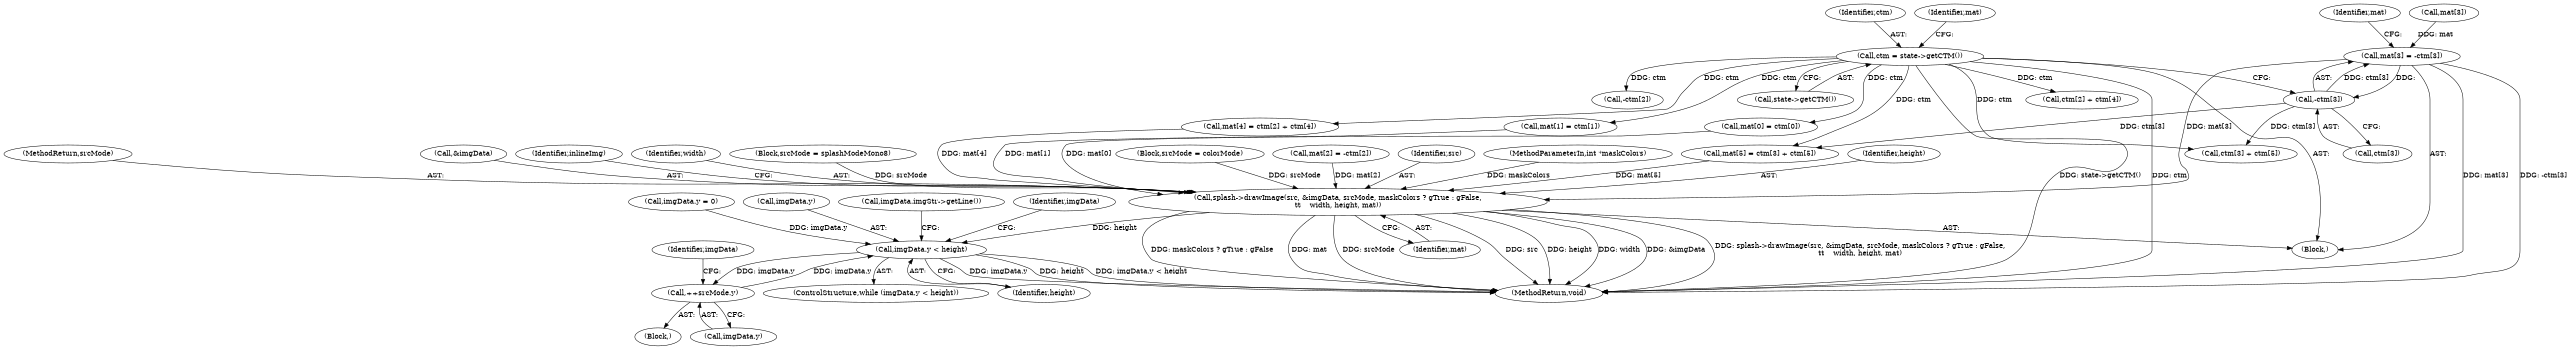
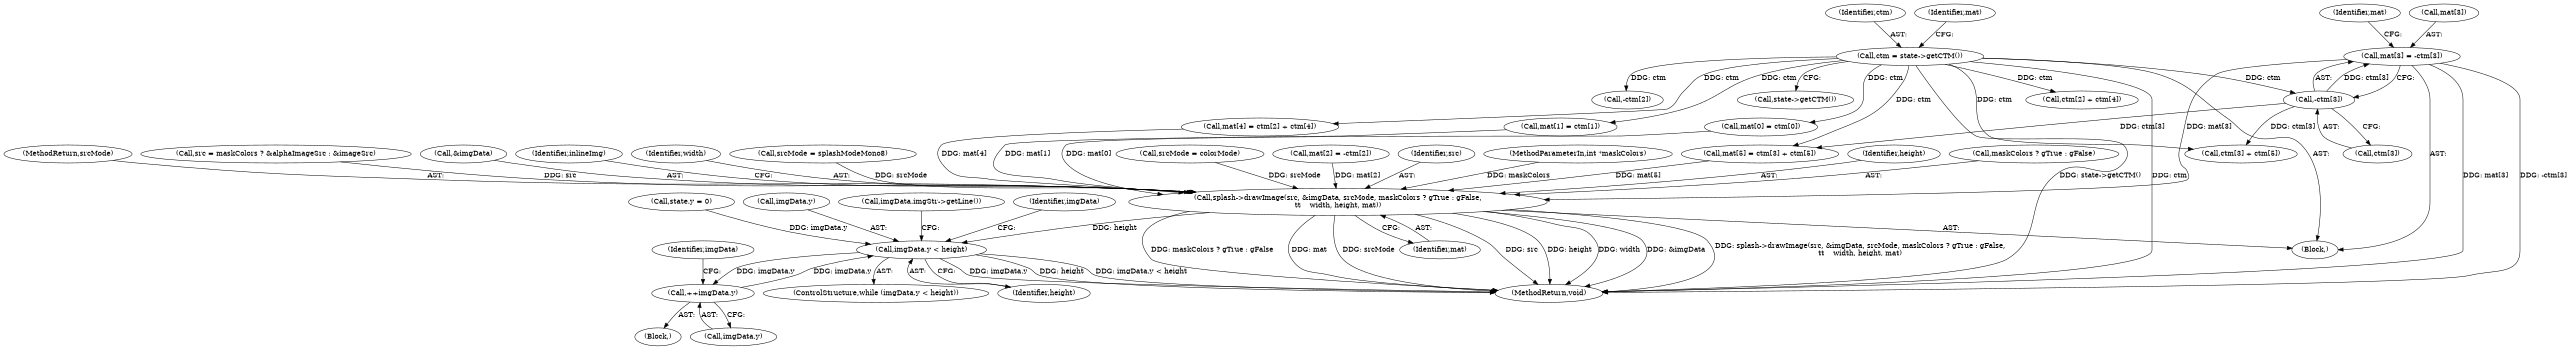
  digraph {
    n1 [label="(Call,mat[3] = -ctm[3])"]
    n2 [label="(Call,-ctm[3])"]
    n3 [label="(Call,splash->drawImage(src, &imgData, srcMode, maskColors ? gTrue : gFalse,\n\t\t    width, height, mat))"]
    n4 [label="(Block,)"]
    n5 [label="(MethodReturn,void)"]
    n6 [label="(Call,ctm[3] + ctm[5])"]
    n7 [label="(Call,mat[5] = ctm[3] + ctm[5])"]
    n8 [label="(Call,ctm[3])"]
    n9 [label="(Call,imgData.y < height)"]
    n10 [label="(Identifier,mat)"]
    n11 [label="(Call,ctm = state->getCTM())"]
    n12 [label="(Call,ctm[2] + ctm[4])"]
    n13 [label="(Call,-ctm[2])"]
    n14 [label="(Call,mat[4] = ctm[2] + ctm[4])"]
    n15 [label="(Call,mat[1] = ctm[1])"]
    n16 [label="(Call,state->getCTM())"]
    n17 [label="(Call,mat[0] = ctm[0])"]
-   n18 [label="(Call,++srcMode.y)"]
+   n18 [label="(Call,++imgData.y)"]
    n19 [label="(ControlStructure,while (imgData.y < height))"]
    n20 [label="(Identifier,height)"]
    n21 [label="(Block,)"]
    n22 [label="(Call,imgData.y)"]
-   n23 [label="(Block,srcMode = colorMode)"]
+   n23 [label="(Call,srcMode = colorMode)"]
    n24 [label="(Call,mat[2] = -ctm[2])"]
    n25 [label="(Identifier,mat)"]
    n26 [label="(Identifier,src)"]
    n27 [label="(Identifier,ctm)"]
    n28 [label="(MethodParameterIn,int *maskColors)"]
    n29 [label="(Identifier,height)"]
+   n30 [label="(Call,maskColors ? gTrue : gFalse)"]
    n31 [label="(MethodReturn,srcMode)"]
    n32 [label="(Call,imgData.imgStr->getLine())"]
+   n33 [label="(Call,src = maskColors ? &alphaImageSrc : &imageSrc)"]
    n34 [label="(Call,&imgData)"]
    n35 [label="(Identifier,imgData)"]
-   n36 [label="(Call,imgData.y = 0)"]
+   n36 [label="(Call,state.y = 0)"]
    n37 [label="(Identifier,inlineImg)"]
    n38 [label="(Call,imgData.y)"]
    n39 [label="(Call,mat[3])"]
    n40 [label="(Identifier,mat)"]
    n41 [label="(Identifier,width)"]
    n42 [label="(Identifier,imgData)"]
-   n43 [label="(Block,srcMode = splashModeMono8)"]
-   n1 -> n2 [label="DDG: "]
+   n43 [label="(Call,srcMode = splashModeMono8)"]
+   n1 -> n2 [label="CFG: "]
    n1 -> n3 [label="DDG: mat[3]"]
    n1 -> n4 [label="AST: "]
    n1 -> n5 [label="DDG: -ctm[3]"]
    n1 -> n5 [label="DDG: mat[3]"]
    n2 -> n1 [label="AST: "]
    n2 -> n1 [label="DDG: ctm[3]"]
    n2 -> n6 [label="DDG: ctm[3]"]
    n2 -> n7 [label="DDG: ctm[3]"]
    n2 -> n8 [label="CFG: "]
    n3 -> n4 [label="AST: "]
    n3 -> n5 [label="DDG: width"]
    n3 -> n5 [label="DDG: &imgData"]
    n3 -> n5 [label="DDG: splash->drawImage(src, &imgData, srcMode, maskColors ? gTrue : gFalse,\n\t\t    width, height, mat)"]
    n3 -> n5 [label="DDG: maskColors ? gTrue : gFalse"]
    n3 -> n5 [label="DDG: mat"]
    n3 -> n5 [label="DDG: srcMode"]
    n3 -> n5 [label="DDG: src"]
    n3 -> n5 [label="DDG: height"]
    n3 -> n9 [label="DDG: height"]
    n3 -> n10 [label="CFG: "]
    n7 -> n3 [label="DDG: mat[5]"]
    n8 -> n2 [label="AST: "]
    n9 -> n5 [label="DDG: imgData.y"]
    n9 -> n5 [label="DDG: height"]
    n9 -> n5 [label="DDG: imgData.y < height"]
    n9 -> n18 [label="DDG: imgData.y"]
    n9 -> n19 [label="AST: "]
    n9 -> n20 [label="CFG: "]
    n10 -> n3 [label="AST: "]
-   n11 -> n2 [label="CFG: "]
+   n11 -> n2 [label="DDG: ctm"]
    n11 -> n4 [label="AST: "]
    n11 -> n5 [label="DDG: state->getCTM()"]
    n11 -> n5 [label="DDG: ctm"]
    n11 -> n6 [label="DDG: ctm"]
    n11 -> n7 [label="DDG: ctm"]
    n11 -> n12 [label="DDG: ctm"]
    n11 -> n13 [label="DDG: ctm"]
    n11 -> n14 [label="DDG: ctm"]
    n11 -> n15 [label="DDG: ctm"]
    n11 -> n16 [label="CFG: "]
    n11 -> n17 [label="DDG: ctm"]
    n14 -> n3 [label="DDG: mat[4]"]
    n15 -> n3 [label="DDG: mat[1]"]
-   n16 -> n11 [label="AST: "]
    n17 -> n3 [label="DDG: mat[0]"]
    n18 -> n9 [label="DDG: imgData.y"]
    n18 -> n21 [label="AST: "]
    n18 -> n22 [label="CFG: "]
    n20 -> n9 [label="AST: "]
    n22 -> n18 [label="AST: "]
    n23 -> n3 [label="DDG: srcMode"]
    n24 -> n3 [label="DDG: mat[2]"]
    n25 -> n1 [label="CFG: "]
    n26 -> n3 [label="AST: "]
    n27 -> n11 [label="AST: "]
    n28 -> n3 [label="DDG: maskColors"]
    n29 -> n3 [label="AST: "]
+   n30 -> n3 [label="AST: "]
    n31 -> n3 [label="AST: "]
    n32 -> n9 [label="CFG: "]
+   n33 -> n3 [label="DDG: src"]
    n34 -> n3 [label="AST: "]
    n35 -> n9 [label="CFG: "]
    n36 -> n9 [label="DDG: imgData.y"]
    n37 -> n3 [label="CFG: "]
    n38 -> n9 [label="AST: "]
-   n39 -> n1 [label="DDG: mat"]
+   n39 -> n1 [label="AST: "]
    n40 -> n11 [label="CFG: "]
    n41 -> n3 [label="AST: "]
    n42 -> n18 [label="CFG: "]
    n43 -> n3 [label="DDG: srcMode"]
  }
